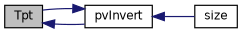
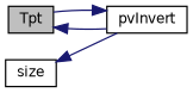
  digraph {
    rankdir=LR
    node [color=black fontname=Helvetica fontsize=10 shape=record]
    edge [color=midnightblue dir=back fontname=Helvetica fontsize=10 labelfontname=Helvetica labelfontsize=10 style=solid]
    n1 [fillcolor=grey75 fontcolor=black height=0.2 label=Tpt style=filled width=0.4]
    n2 [height=0.2 label=pvInvert width=0.4]
    n3 [height=0.2 label=size width=0.4]
    n1 -> n2
    n2 -> n1
-   n2 -> n3
+   n3 -> n2
  }
